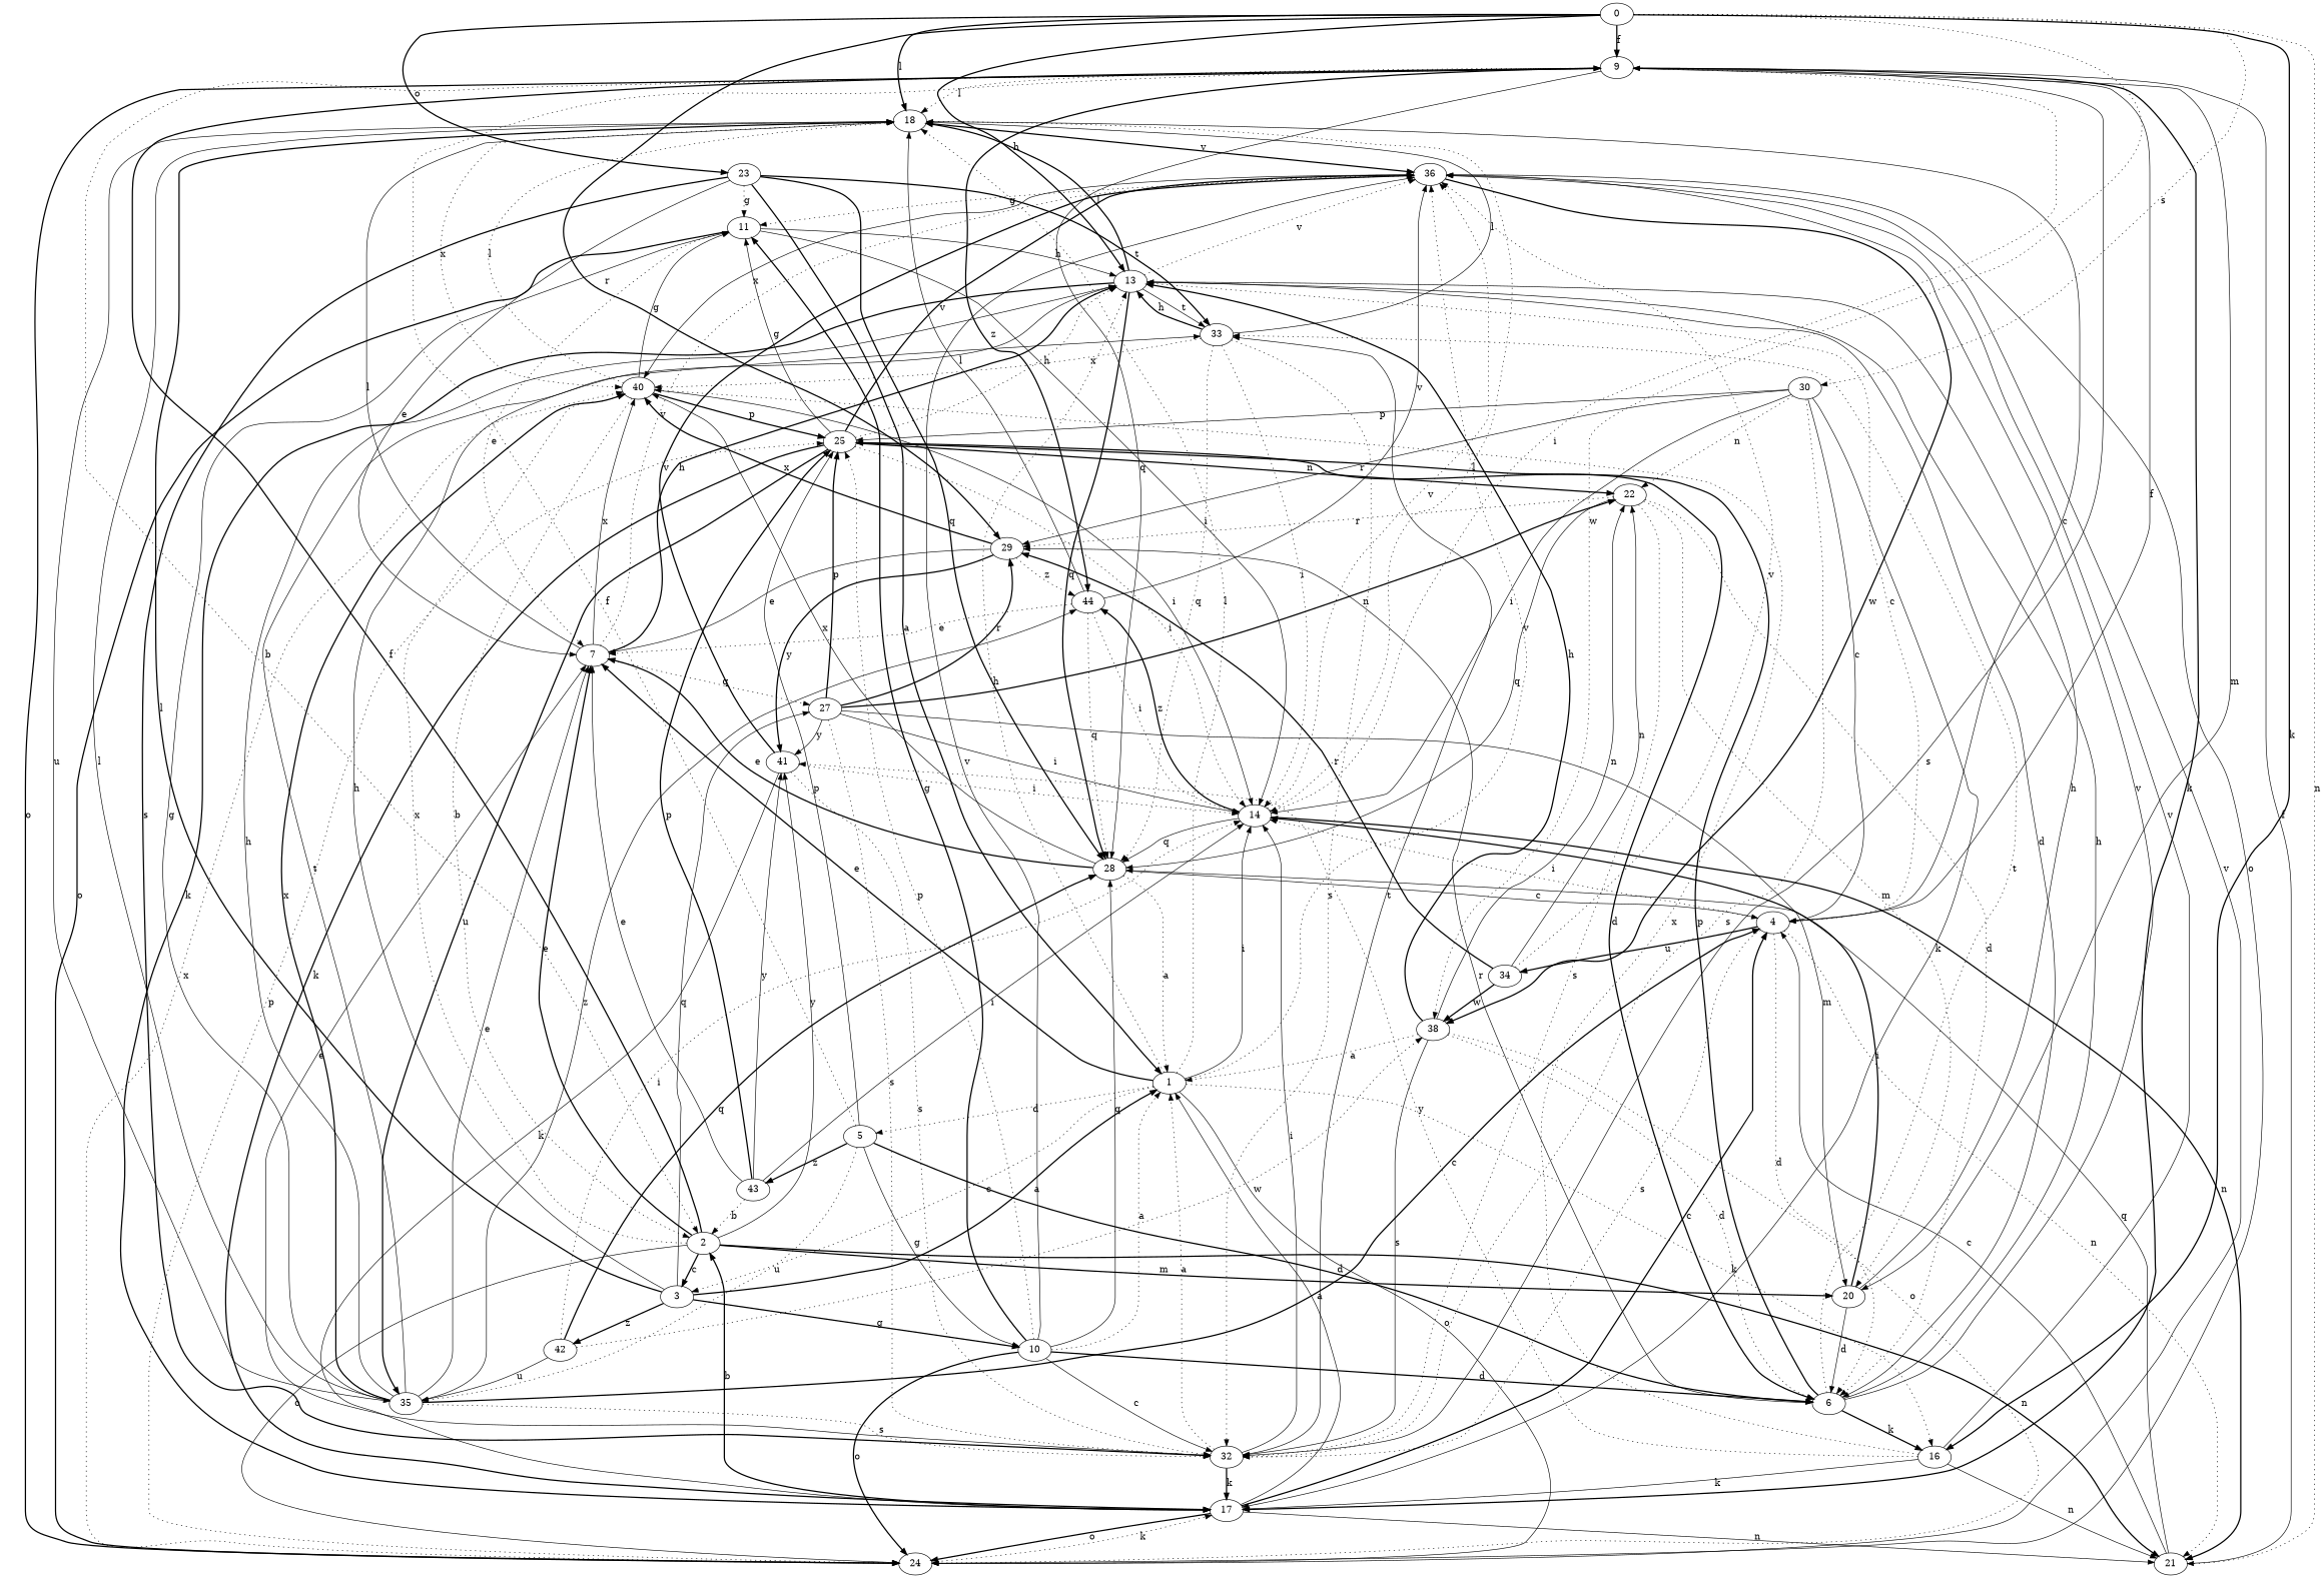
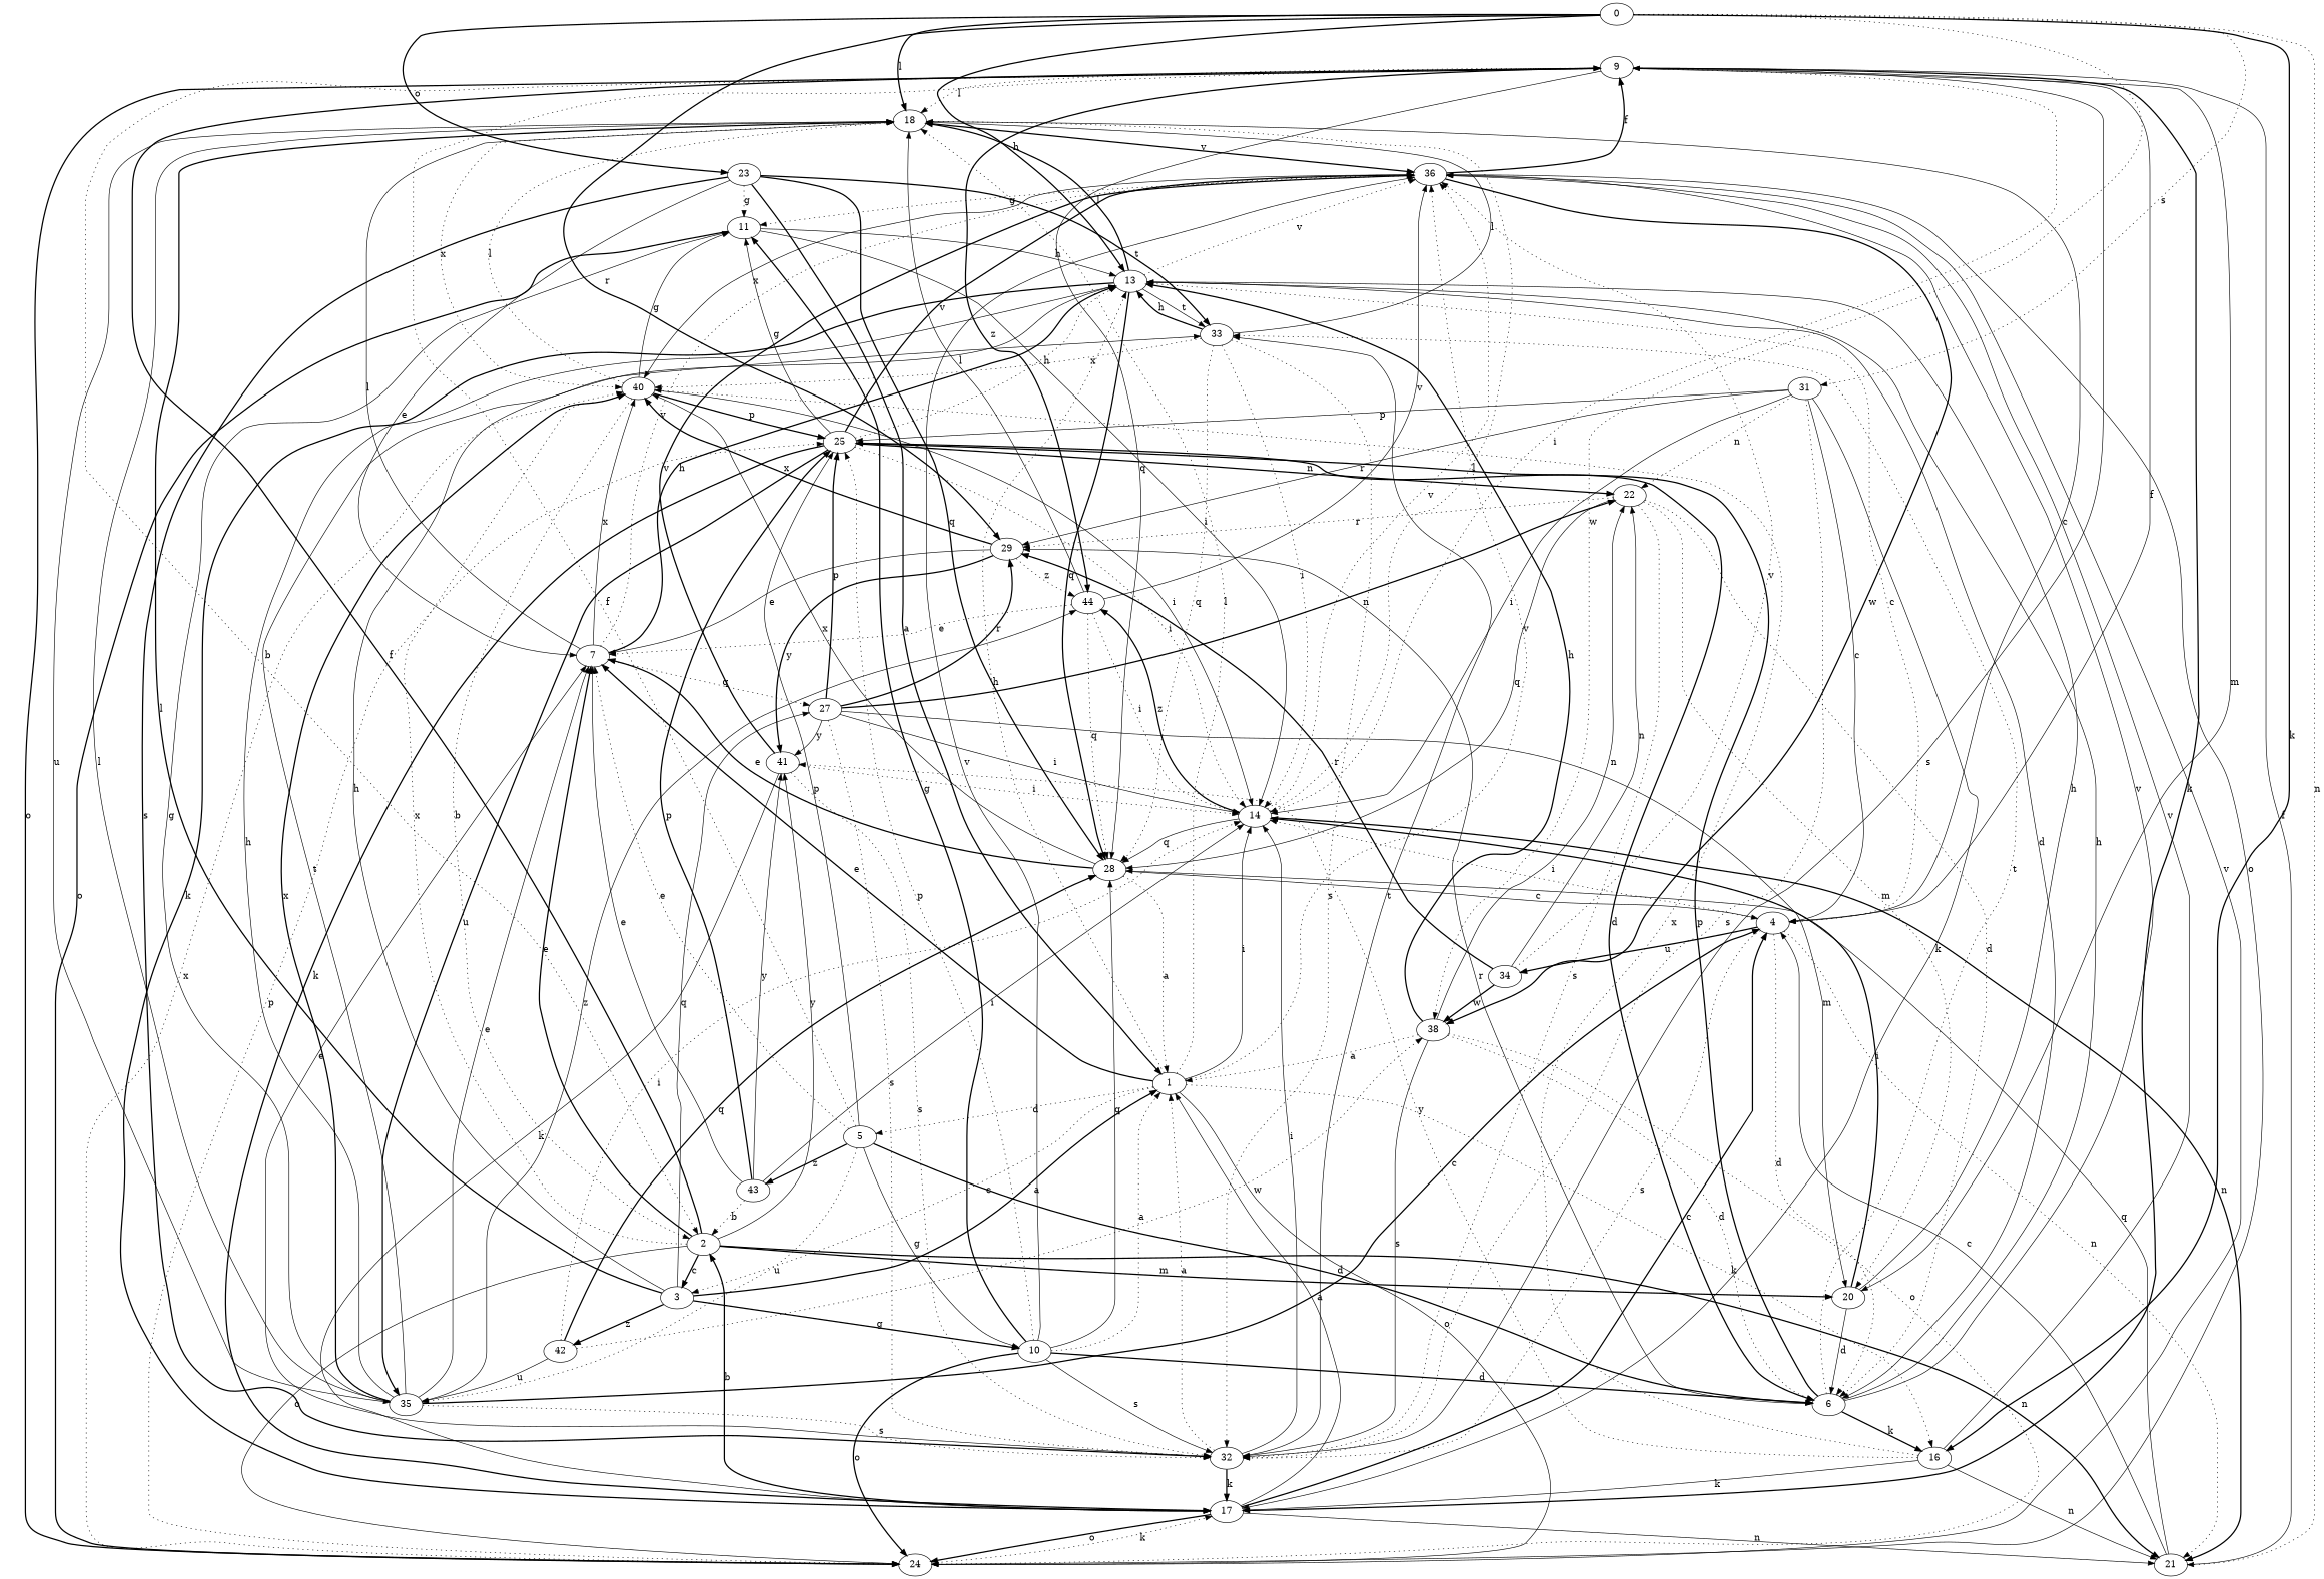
  strict digraph {
    edge [style=solid]
    0
    9
    13
    16
    18
    21
    23
    29
-   30
+   30 [label=31]
    38
    14
    24
    2
    20
    32
    17
    28
    44
    36
    4
    6
    33
    40
    41
    35
    1
    7
    11
    25
    22
    3
    5
    10
    27
    42
    43
    34
-   0 -> 9 [label=f style=bold]
+   36 -> 9 [label=f style=bold]
    0 -> 13 [label=h style=bold]
    0 -> 16 [label=k style=bold]
    0 -> 18 [label=l style=bold]
    0 -> 21 [label=n style=dotted]
    0 -> 23 [label=o style=bold]
    0 -> 29 [label=r style=bold]
    0 -> 30 [label=s style=dotted]
    0 -> 38 [label=w style=dotted]
    9 -> 18 [label=l style=dotted]
    9 -> 14 [label=i style=dotted]
    9 -> 24 [label=o style=bold]
    9 -> 2 [label=b style=dotted]
    9 -> 20 [label=m]
    9 -> 32 [label=s]
    9 -> 17 [label=k style=bold]
    9 -> 28 [label=q]
    9 -> 44 [label=z style=bold]
    13 -> 18 [label=l style=bold]
    13 -> 17 [label=k style=bold]
    13 -> 28 [label=q style=bold]
    13 -> 36 [label=v style=dotted]
    13 -> 4 [label=c style=dotted]
    13 -> 6 [label=d]
    13 -> 33 [label=t]
    16 -> 21 [label=n]
    16 -> 17 [label=k]
    16 -> 36 [label=v]
    16 -> 40 [label=x style=dotted]
    16 -> 41 [label=y style=dotted]
    18 -> 36 [label=v style=bold]
    18 -> 4 [label=c]
    18 -> 40 [label=x style=dotted]
    18 -> 35 [label=u]
    21 -> 9 [label=f]
    21 -> 28 [label=q]
    21 -> 4 [label=c]
    23 -> 32 [label=s style=bold]
    23 -> 28 [label=q style=bold]
    23 -> 33 [label=t style=bold]
    23 -> 1 [label=a style=bold]
    23 -> 7 [label=e]
    23 -> 11 [label=g style=dotted]
    29 -> 44 [label=z style=dotted]
    29 -> 40 [label=x style=bold]
    29 -> 41 [label=y style=bold]
    29 -> 7 [label=e]
    30 -> 29 [label=r]
    30 -> 14 [label=i]
    30 -> 32 [label=s style=dotted]
    30 -> 17 [label=k]
    30 -> 4 [label=c]
    30 -> 25 [label=p]
    30 -> 22 [label=n style=dotted]
    38 -> 13 [label=h style=bold]
    38 -> 24 [label=o style=dotted]
    38 -> 32 [label=s]
    38 -> 6 [label=d style=dotted]
    38 -> 1 [label=a style=dotted]
    38 -> 22 [label=n]
    14 -> 18 [label=l style=dotted]
    14 -> 21 [label=n style=bold]
    14 -> 28 [label=q]
    14 -> 44 [label=z style=bold]
    14 -> 36 [label=v style=dotted]
    24 -> 17 [label=k style=dotted]
    24 -> 36 [label=v]
    24 -> 40 [label=x style=dotted]
    24 -> 25 [label=p style=dotted]
    2 -> 9 [label=f style=bold]
    2 -> 21 [label=n style=bold]
    2 -> 24 [label=o]
    2 -> 20 [label=m style=bold]
    2 -> 40 [label=x style=dotted]
    2 -> 41 [label=y]
    2 -> 7 [label=e style=bold]
    2 -> 3 [label=c style=bold]
    20 -> 13 [label=h]
    20 -> 14 [label=i style=bold]
    20 -> 6 [label=d]
    32 -> 14 [label=i]
    32 -> 17 [label=k style=bold]
    32 -> 33 [label=t]
    32 -> 1 [label=a style=dotted]
    32 -> 7 [label=e]
    17 -> 21 [label=n]
    17 -> 24 [label=o style=bold]
    17 -> 2 [label=b style=bold]
    17 -> 4 [label=c style=bold]
    17 -> 1 [label=a]
    28 -> 4 [label=c]
    28 -> 40 [label=x]
    28 -> 1 [label=a style=dotted]
    28 -> 7 [label=e style=bold]
    44 -> 18 [label=l]
    44 -> 14 [label=i style=dotted]
    44 -> 28 [label=q style=dotted]
    44 -> 36 [label=v]
    44 -> 7 [label=e style=dotted]
    36 -> 38 [label=w style=bold]
    36 -> 24 [label=o]
    36 -> 40 [label=x]
    36 -> 11 [label=g style=dotted]
    4 -> 9 [label=f]
    4 -> 21 [label=n style=dotted]
    4 -> 14 [label=i style=dotted]
    4 -> 32 [label=s style=dotted]
    4 -> 6 [label=d style=dotted]
    4 -> 34 [label=u style=bold]
    6 -> 13 [label=h]
    6 -> 16 [label=k style=bold]
    6 -> 29 [label=r]
    6 -> 36 [label=v]
    6 -> 33 [label=t style=dotted]
    6 -> 25 [label=p style=bold]
    33 -> 13 [label=h style=bold]
    33 -> 18 [label=l]
    33 -> 14 [label=i style=dotted]
    33 -> 32 [label=s style=dotted]
    33 -> 28 [label=q style=dotted]
    33 -> 40 [label=x style=dotted]
    40 -> 18 [label=l style=dotted]
    40 -> 14 [label=i]
    40 -> 2 [label=b style=dotted]
    40 -> 11 [label=g]
    40 -> 25 [label=p style=bold]
    41 -> 14 [label=i style=dotted]
    41 -> 32 [label=s style=dotted]
    41 -> 17 [label=k]
    41 -> 36 [label=v style=bold]
    35 -> 13 [label=h]
    35 -> 18 [label=l]
    35 -> 32 [label=s style=dotted]
    35 -> 44 [label=z]
    35 -> 4 [label=c style=bold]
    35 -> 33 [label=t]
    35 -> 40 [label=x style=bold]
    35 -> 7 [label=e]
    35 -> 11 [label=g]
    1 -> 13 [label=h style=dotted]
    1 -> 16 [label=k style=dotted]
    1 -> 18 [label=l style=dotted]
    1 -> 14 [label=i]
    1 -> 24 [label=o]
    1 -> 36 [label=v style=dotted]
    1 -> 7 [label=e style=bold]
    1 -> 3 [label=c style=dotted]
    1 -> 5 [label=d style=dotted]
    7 -> 13 [label=h style=bold]
    7 -> 18 [label=l]
    7 -> 36 [label=v style=dotted]
    7 -> 40 [label=x]
    7 -> 27 [label=q style=dotted]
    11 -> 13 [label=h]
    11 -> 14 [label=i]
    11 -> 24 [label=o style=bold]
-   11 -> 7 [label=e style=dotted]
+   5 -> 7 [label=e style=dotted]
    25 -> 13 [label=h style=dotted]
    25 -> 14 [label=i style=dotted]
    25 -> 17 [label=k style=bold]
    25 -> 36 [label=v style=bold]
    25 -> 6 [label=d style=bold]
    25 -> 35 [label=u style=bold]
    25 -> 11 [label=g]
    25 -> 22 [label=n style=bold]
    22 -> 29 [label=r style=dotted]
    22 -> 20 [label=m style=dotted]
    22 -> 32 [label=s style=dotted]
    22 -> 28 [label=q]
    22 -> 6 [label=d style=dotted]
    3 -> 13 [label=h]
    3 -> 18 [label=l style=bold]
    3 -> 1 [label=a style=bold]
    3 -> 10 [label=g style=bold]
    3 -> 27 [label=q]
    3 -> 42 [label=z style=bold]
    5 -> 9 [label=f style=dotted]
    5 -> 6 [label=d style=bold]
    5 -> 35 [label=u style=dotted]
    5 -> 25 [label=p]
    5 -> 10 [label=g]
    5 -> 43 [label=z style=bold]
    10 -> 24 [label=o style=bold]
-   10 -> 32 [label=c]
+   10 -> 32 [label=s]
    10 -> 28 [label=q]
    10 -> 36 [label=v]
    10 -> 6 [label=d style=bold]
    10 -> 1 [label=a style=dotted]
    10 -> 11 [label=g style=bold]
    10 -> 25 [label=p style=dotted]
    27 -> 29 [label=r style=bold]
    27 -> 14 [label=i]
    27 -> 20 [label=m]
    27 -> 32 [label=s style=dotted]
    27 -> 41 [label=y]
    27 -> 25 [label=p style=bold]
    27 -> 22 [label=n style=bold]
    42 -> 38 [label=w style=dotted]
    42 -> 14 [label=i style=dotted]
    42 -> 28 [label=q style=bold]
    42 -> 35 [label=u]
    43 -> 14 [label=i]
    43 -> 2 [label=b style=dotted]
    43 -> 41 [label=y]
    43 -> 7 [label=e]
    43 -> 25 [label=p style=bold]
    34 -> 29 [label=r style=bold]
    34 -> 38 [label=w style=bold]
    34 -> 36 [label=v style=dotted]
    34 -> 22 [label=n]
  }
